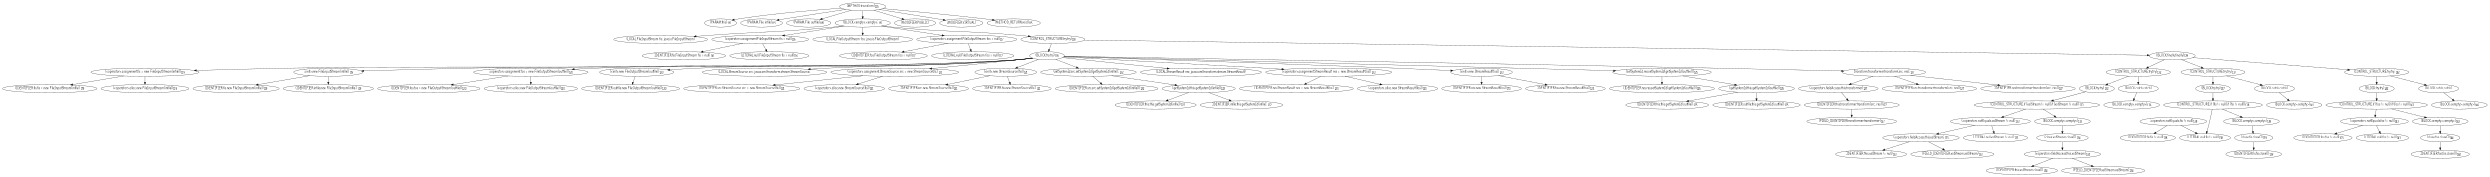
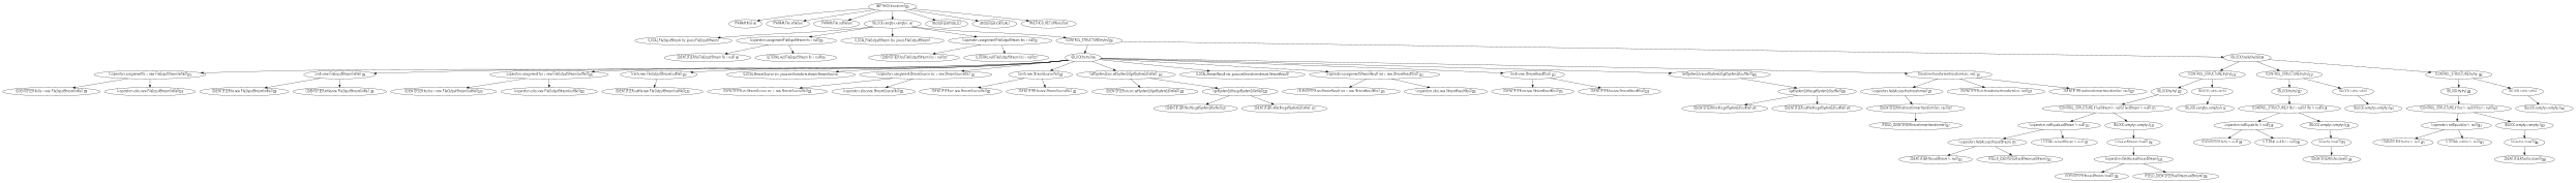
  digraph {
    fontname="Comic Neue"
    node [fontname="Comic Neue"]
    edge [fontname="Comic Neue"]
    n1 [label=<(METHOD,transform)<SUB>115</SUB>>]
    n2 [label=<(PARAM,this)<SUB>115</SUB>>]
    n3 [label=<(PARAM,File infile)<SUB>115</SUB>>]
-   n4 [label=<(PARAM,File outfile)<SUB>185</SUB>>]
+   n4 [label=<(PARAM,File outfile)<SUB>115</SUB>>]
    n5 [label=<(BLOCK,&lt;empty&gt;,&lt;empty&gt;)<SUB>115</SUB>>]
    n6 [label=<(MODIFIER,PUBLIC)>]
    n7 [label=<(MODIFIER,VIRTUAL)>]
    n8 [label=<(METHOD_RETURN,void)<SUB>115</SUB>>]
    n9 [label=<(LOCAL,FileInputStream fis: java.io.FileInputStream)>]
    n10 [label=<(&lt;operator&gt;.assignment,FileInputStream fis = null)<SUB>116</SUB>>]
    n11 [label=<(LOCAL,FileOutputStream fos: java.io.FileOutputStream)>]
    n12 [label=<(&lt;operator&gt;.assignment,FileOutputStream fos = null)<SUB>117</SUB>>]
    n13 [label=<(CONTROL_STRUCTURE,try,try)<SUB>118</SUB>>]
    n14 [label=<(IDENTIFIER,fis,FileInputStream fis = null)<SUB>116</SUB>>]
    n15 [label=<(LITERAL,null,FileInputStream fis = null)<SUB>116</SUB>>]
    n16 [label=<(IDENTIFIER,fos,FileOutputStream fos = null)<SUB>117</SUB>>]
    n17 [label=<(LITERAL,null,FileOutputStream fos = null)<SUB>117</SUB>>]
    n18 [label=<(BLOCK,try,try)<SUB>118</SUB>>]
    n19 [label=<(BLOCK,finally,finally)<SUB>128</SUB>>]
    n20 [label=<(&lt;operator&gt;.assignment,fis = new FileInputStream(infile))<SUB>119</SUB>>]
    n21 [label=<(&lt;init&gt;,new FileInputStream(infile))<SUB>119</SUB>>]
    n22 [label=<(&lt;operator&gt;.assignment,fos = new FileOutputStream(outfile))<SUB>120</SUB>>]
    n23 [label=<(&lt;init&gt;,new FileOutputStream(outfile))<SUB>120</SUB>>]
    n24 [label=<(LOCAL,StreamSource src: javax.xml.transform.stream.StreamSource)>]
    n25 [label=<(&lt;operator&gt;.assignment,StreamSource src = new StreamSource(fis))<SUB>121</SUB>>]
    n26 [label=<(&lt;init&gt;,new StreamSource(fis))<SUB>121</SUB>>]
    n27 [label=<(setSystemId,src.setSystemId(getSystemId(infile)))<SUB>122</SUB>>]
    n28 [label=<(LOCAL,StreamResult res: javax.xml.transform.stream.StreamResult)>]
    n29 [label=<(&lt;operator&gt;.assignment,StreamResult res = new StreamResult(fos))<SUB>123</SUB>>]
    n30 [label=<(&lt;init&gt;,new StreamResult(fos))<SUB>123</SUB>>]
-   n31 [label=<(setSystemId,res.setSystemId(getSystemId(outfile)))<SUB>125</SUB>>]
+   n31 [label=<(setSystemId,res.setSystemId(getSystemId(outfile)))<SUB>925</SUB>>]
    n32 [label=<(transform,transformer.transform(src, res))<SUB>127</SUB>>]
    n33 [label=<(CONTROL_STRUCTURE,try,try)<SUB>132</SUB>>]
    n34 [label=<(CONTROL_STRUCTURE,try,try)<SUB>137</SUB>>]
    n35 [label=<(CONTROL_STRUCTURE,try,try)<SUB>142</SUB>>]
    n36 [label=<(IDENTIFIER,fis,fis = new FileInputStream(infile))<SUB>179</SUB>>]
    n37 [label=<(&lt;operator&gt;.alloc,new FileInputStream(infile))<SUB>119</SUB>>]
    n38 [label=<(IDENTIFIER,fis,new FileInputStream(infile))<SUB>119</SUB>>]
    n39 [label=<(IDENTIFIER,infile,new FileInputStream(infile))<SUB>119</SUB>>]
    n40 [label=<(IDENTIFIER,fos,fos = new FileOutputStream(outfile))<SUB>120</SUB>>]
    n41 [label=<(&lt;operator&gt;.alloc,new FileOutputStream(outfile))<SUB>120</SUB>>]
    n42 [label=<(IDENTIFIER,outfile,new FileOutputStream(outfile))<SUB>120</SUB>>]
    n43 [label=<(IDENTIFIER,src,StreamSource src = new StreamSource(fis))<SUB>121</SUB>>]
    n44 [label=<(&lt;operator&gt;.alloc,new StreamSource(fis))<SUB>121</SUB>>]
    n45 [label=<(IDENTIFIER,src,new StreamSource(fis))<SUB>121</SUB>>]
    n46 [label=<(IDENTIFIER,fis,new StreamSource(fis))<SUB>121</SUB>>]
    n47 [label=<(IDENTIFIER,src,src.setSystemId(getSystemId(infile)))<SUB>122</SUB>>]
    n48 [label=<(getSystemId,this.getSystemId(infile))<SUB>122</SUB>>]
    n49 [label=<(IDENTIFIER,res,StreamResult res = new StreamResult(fos))<SUB>123</SUB>>]
    n50 [label=<(&lt;operator&gt;.alloc,new StreamResult(fos))<SUB>123</SUB>>]
    n51 [label=<(IDENTIFIER,res,new StreamResult(fos))<SUB>173</SUB>>]
    n52 [label=<(IDENTIFIER,fos,new StreamResult(fos))<SUB>123</SUB>>]
-   n53 [label=<(IDENTIFIER,res,res.setSystemId(getSystemId(outfile)))<SUB>125</SUB>>]
    n54 [label=<(getSystemId,this.getSystemId(outfile))<SUB>125</SUB>>]
    n55 [label=<(&lt;operator&gt;.fieldAccess,this.transformer)<SUB>127</SUB>>]
    n56 [label=<(IDENTIFIER,src,transformer.transform(src, res))<SUB>127</SUB>>]
    n57 [label=<(IDENTIFIER,res,transformer.transform(src, res))<SUB>127</SUB>>]
-   n58 [label=<(IDENTIFIER,this,this.getSystemId(infile))<SUB>222</SUB>>]
+   n58 [label=<(IDENTIFIER,this,this.getSystemId(infile))<SUB>122</SUB>>]
    n59 [label=<(IDENTIFIER,infile,this.getSystemId(infile))<SUB>122</SUB>>]
    n60 [label=<(IDENTIFIER,this,this.getSystemId(outfile))<SUB>125</SUB>>]
    n61 [label=<(IDENTIFIER,outfile,this.getSystemId(outfile))<SUB>125</SUB>>]
    n62 [label=<(IDENTIFIER,this,transformer.transform(src, res))<SUB>127</SUB>>]
    n63 [label=<(FIELD_IDENTIFIER,transformer,transformer)<SUB>127</SUB>>]
    n64 [label=<(BLOCK,try,try)<SUB>132</SUB>>]
    n65 [label=<(BLOCK,catch,catch)>]
    n66 [label=<(BLOCK,try,try)<SUB>137</SUB>>]
    n67 [label=<(BLOCK,catch,catch)>]
    n68 [label=<(BLOCK,try,try)<SUB>142</SUB>>]
    n69 [label=<(BLOCK,catch,catch)>]
    n70 [label=<(CONTROL_STRUCTURE,if (xslStream != null),if (xslStream != null))<SUB>133</SUB>>]
    n71 [label=<(BLOCK,&lt;empty&gt;,&lt;empty&gt;)<SUB>136</SUB>>]
    n72 [label=<(&lt;operator&gt;.notEquals,xslStream != null)<SUB>133</SUB>>]
    n73 [label=<(BLOCK,&lt;empty&gt;,&lt;empty&gt;)<SUB>133</SUB>>]
    n74 [label=<(&lt;operator&gt;.fieldAccess,this.xslStream)<SUB>133</SUB>>]
    n75 [label=<(LITERAL,null,xslStream != null)<SUB>133</SUB>>]
    n76 [label=<(close,xslStream.close())<SUB>134</SUB>>]
    n77 [label=<(IDENTIFIER,this,xslStream != null)<SUB>133</SUB>>]
    n78 [label=<(FIELD_IDENTIFIER,xslStream,xslStream)<SUB>133</SUB>>]
    n79 [label=<(&lt;operator&gt;.fieldAccess,this.xslStream)<SUB>134</SUB>>]
    n80 [label=<(IDENTIFIER,this,xslStream.close())<SUB>134</SUB>>]
    n81 [label=<(FIELD_IDENTIFIER,xslStream,xslStream)<SUB>134</SUB>>]
    n82 [label=<(CONTROL_STRUCTURE,if (fis != null),if (fis != null))<SUB>138</SUB>>]
    n83 [label=<(BLOCK,&lt;empty&gt;,&lt;empty&gt;)<SUB>141</SUB>>]
    n84 [label=<(&lt;operator&gt;.notEquals,fis != null)<SUB>138</SUB>>]
    n85 [label=<(BLOCK,&lt;empty&gt;,&lt;empty&gt;)<SUB>138</SUB>>]
    n86 [label=<(IDENTIFIER,fis,fis != null)<SUB>138</SUB>>]
    n87 [label=<(LITERAL,null,fis != null)<SUB>138</SUB>>]
    n88 [label=<(close,fis.close())<SUB>139</SUB>>]
    n89 [label=<(IDENTIFIER,fis,fis.close())<SUB>139</SUB>>]
    n90 [label=<(CONTROL_STRUCTURE,if (fos != null),if (fos != null))<SUB>143</SUB>>]
    n91 [label=<(BLOCK,&lt;empty&gt;,&lt;empty&gt;)<SUB>146</SUB>>]
    n92 [label=<(&lt;operator&gt;.notEquals,fos != null)<SUB>143</SUB>>]
    n93 [label=<(BLOCK,&lt;empty&gt;,&lt;empty&gt;)<SUB>143</SUB>>]
-   n94 [label=<(IDENTIFIER,fos,fos != null)<SUB>103</SUB>>]
+   n94 [label=<(IDENTIFIER,fos,fos != null)<SUB>143</SUB>>]
    n95 [label=<(LITERAL,null,fos != null)<SUB>143</SUB>>]
    n96 [label=<(close,fos.close())<SUB>144</SUB>>]
    n97 [label=<(IDENTIFIER,fos,fos.close())<SUB>144</SUB>>]
    n1 -> n2
    n1 -> n3
    n1 -> n4
    n1 -> n5
    n1 -> n6
    n1 -> n7
    n1 -> n8
    n5 -> n9
    n5 -> n10
    n5 -> n11
    n5 -> n12
    n5 -> n13
    n10 -> n14
    n10 -> n15
    n12 -> n16
    n12 -> n17
    n13 -> n18
    n13 -> n19
    n18 -> n20
    n18 -> n21
    n18 -> n22
    n18 -> n23
    n18 -> n24
    n18 -> n25
    n18 -> n26
    n18 -> n27
    n18 -> n28
    n18 -> n29
    n18 -> n30
    n18 -> n31
    n18 -> n32
    n19 -> n33
    n19 -> n34
    n19 -> n35
    n20 -> n36
    n20 -> n37
    n21 -> n38
    n21 -> n39
    n22 -> n40
    n22 -> n41
    n23 -> n42
    n25 -> n43
    n25 -> n44
    n26 -> n45
    n26 -> n46
    n27 -> n47
    n27 -> n48
    n29 -> n49
    n29 -> n50
    n30 -> n51
    n30 -> n52
-   n31 -> n53
    n31 -> n54
    n32 -> n55
    n32 -> n56
    n32 -> n57
    n33 -> n64
    n33 -> n65
    n34 -> n66
    n34 -> n67
    n35 -> n68
    n35 -> n69
    n48 -> n58
    n48 -> n59
    n54 -> n60
    n54 -> n61
    n55 -> n62
    n62 -> n63
    n64 -> n70
    n65 -> n71
    n66 -> n82
    n67 -> n83
    n68 -> n90
    n69 -> n91
    n70 -> n72
    n70 -> n73
    n72 -> n74
    n72 -> n75
    n73 -> n76
    n74 -> n77
    n74 -> n78
    n76 -> n79
    n79 -> n80
    n79 -> n81
-   n82 -> n87
+   n82 -> n84
    n82 -> n85
    n84 -> n86
    n84 -> n87
    n85 -> n88
    n88 -> n89
    n90 -> n92
    n90 -> n93
    n92 -> n94
    n92 -> n95
    n93 -> n96
    n96 -> n97
  }
